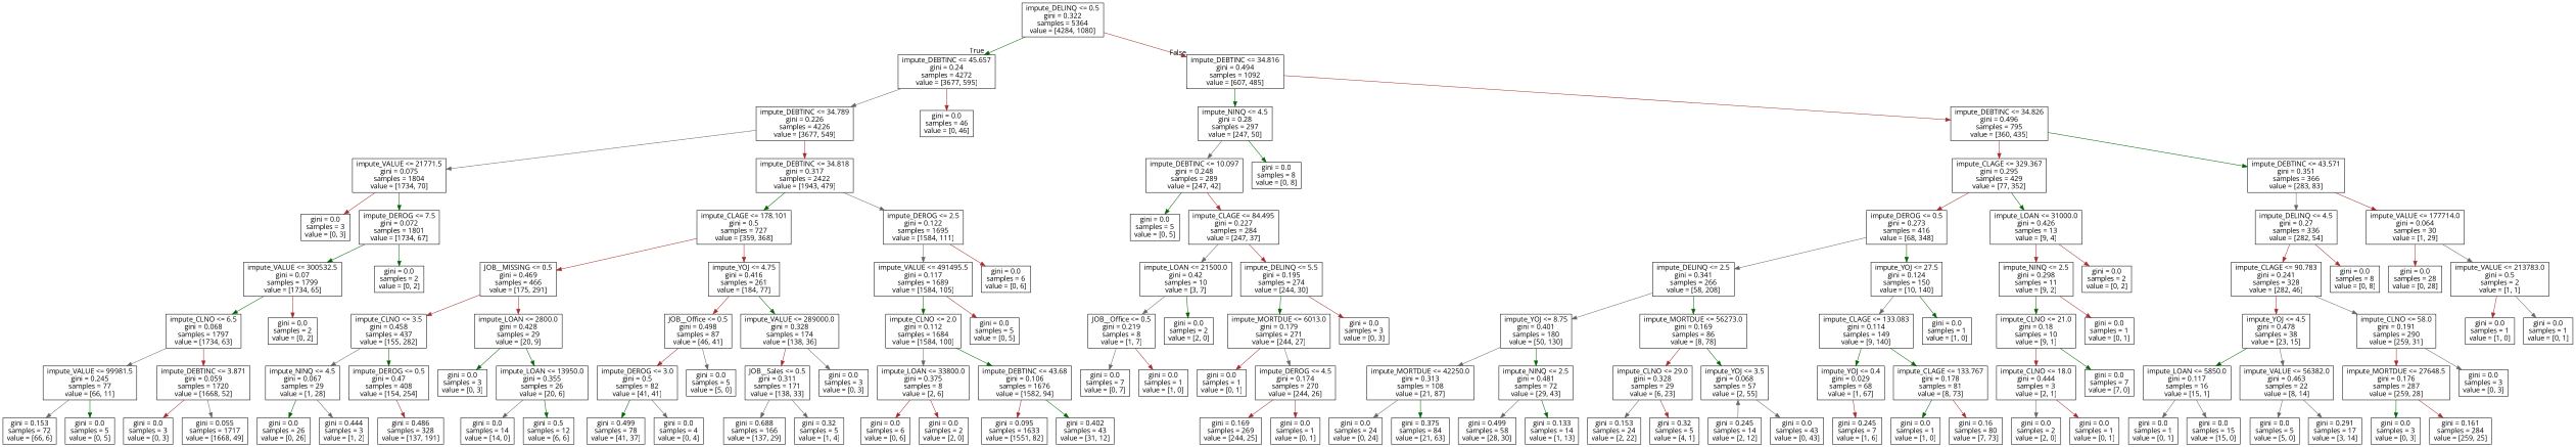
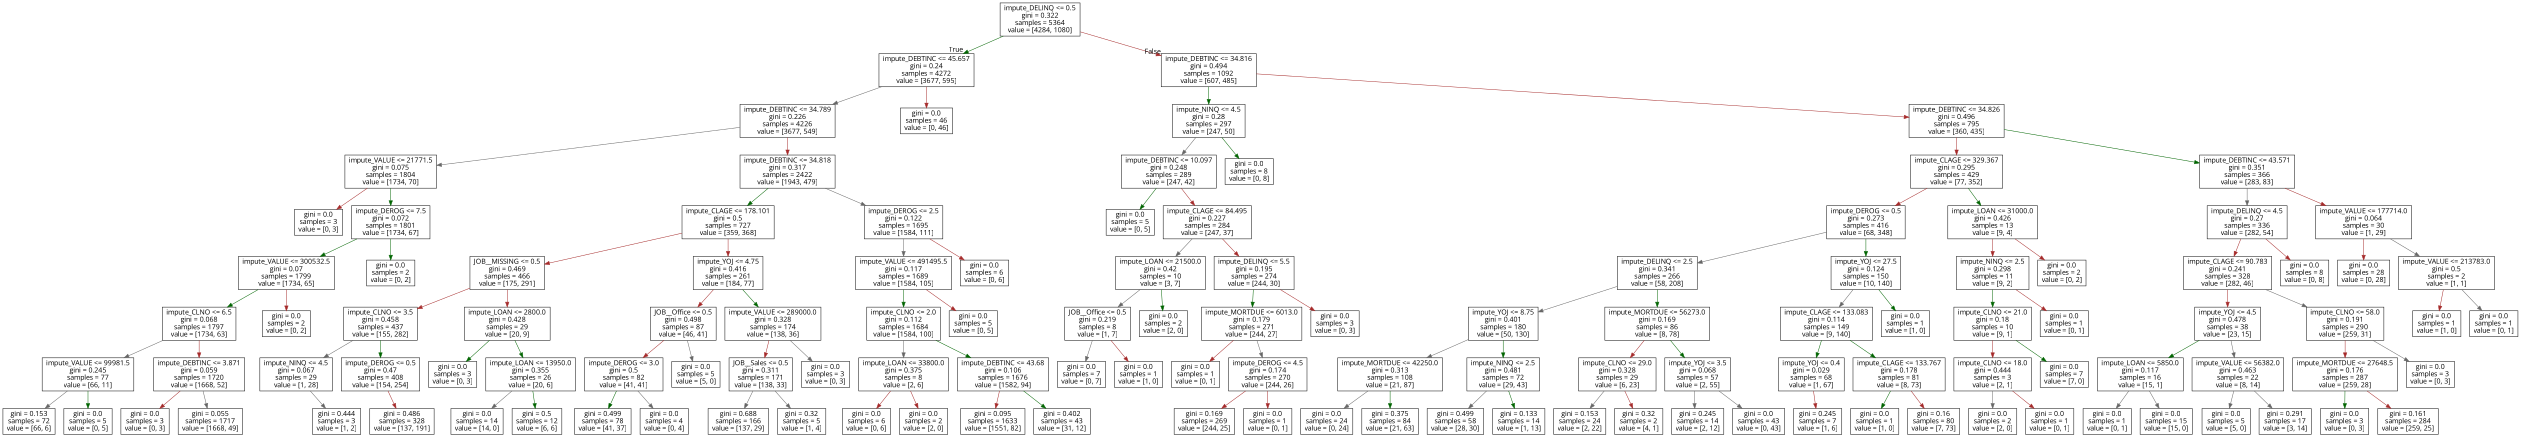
  digraph {
    fontname="Open Sans"
    node [fontname="Open Sans" shape=box]
    edge [color=brown fontname="Open Sans"]
    n1 [label="impute_DELINQ <= 0.5\ngini = 0.322\nsamples = 5364\nvalue = [4284, 1080]"]
    n2 [label="impute_DEBTINC <= 45.657\ngini = 0.24\nsamples = 4272\nvalue = [3677, 595]"]
    n3 [label="impute_DEBTINC <= 34.816\ngini = 0.494\nsamples = 1092\nvalue = [607, 485]"]
    n4 [label="impute_DEBTINC <= 34.789\ngini = 0.226\nsamples = 4226\nvalue = [3677, 549]"]
    n5 [label="gini = 0.0\nsamples = 46\nvalue = [0, 46]"]
    n6 [label="impute_NINQ <= 4.5\ngini = 0.28\nsamples = 297\nvalue = [247, 50]"]
    n7 [label="impute_DEBTINC <= 34.826\ngini = 0.496\nsamples = 795\nvalue = [360, 435]"]
    n8 [label="impute_VALUE <= 21771.5\ngini = 0.075\nsamples = 1804\nvalue = [1734, 70]"]
    n9 [label="impute_DEBTINC <= 34.818\ngini = 0.317\nsamples = 2422\nvalue = [1943, 479]"]
    n10 [label="gini = 0.0\nsamples = 3\nvalue = [0, 3]"]
    n11 [label="impute_DEROG <= 7.5\ngini = 0.072\nsamples = 1801\nvalue = [1734, 67]"]
    n12 [label="impute_CLAGE <= 178.101\ngini = 0.5\nsamples = 727\nvalue = [359, 368]"]
    n13 [label="impute_DEROG <= 2.5\ngini = 0.122\nsamples = 1695\nvalue = [1584, 111]"]
    n14 [label="impute_VALUE <= 300532.5\ngini = 0.07\nsamples = 1799\nvalue = [1734, 65]"]
    n15 [label="gini = 0.0\nsamples = 2\nvalue = [0, 2]"]
    n16 [label="impute_CLNO <= 6.5\ngini = 0.068\nsamples = 1797\nvalue = [1734, 63]"]
    n17 [label="gini = 0.0\nsamples = 2\nvalue = [0, 2]"]
    n18 [label="impute_VALUE <= 99981.5\ngini = 0.245\nsamples = 77\nvalue = [66, 11]"]
    n19 [label="impute_DEBTINC <= 3.871\ngini = 0.059\nsamples = 1720\nvalue = [1668, 52]"]
    n20 [label="gini = 0.153\nsamples = 72\nvalue = [66, 6]"]
    n21 [label="gini = 0.0\nsamples = 5\nvalue = [0, 5]"]
    n22 [label="gini = 0.0\nsamples = 3\nvalue = [0, 3]"]
    n23 [label="gini = 0.055\nsamples = 1717\nvalue = [1668, 49]"]
    n24 [label="JOB__MISSING <= 0.5\ngini = 0.469\nsamples = 466\nvalue = [175, 291]"]
    n25 [label="impute_YOJ <= 4.75\ngini = 0.416\nsamples = 261\nvalue = [184, 77]"]
    n26 [label="impute_VALUE <= 491495.5\ngini = 0.117\nsamples = 1689\nvalue = [1584, 105]"]
    n27 [label="gini = 0.0\nsamples = 6\nvalue = [0, 6]"]
    n28 [label="impute_CLNO <= 3.5\ngini = 0.458\nsamples = 437\nvalue = [155, 282]"]
    n29 [label="impute_LOAN <= 2800.0\ngini = 0.428\nsamples = 29\nvalue = [20, 9]"]
    n30 [label="JOB__Office <= 0.5\ngini = 0.498\nsamples = 87\nvalue = [46, 41]"]
    n31 [label="impute_VALUE <= 289000.0\ngini = 0.328\nsamples = 174\nvalue = [138, 36]"]
    n32 [label="impute_NINQ <= 4.5\ngini = 0.067\nsamples = 29\nvalue = [1, 28]"]
    n33 [label="impute_DEROG <= 0.5\ngini = 0.47\nsamples = 408\nvalue = [154, 254]"]
    n34 [label="gini = 0.0\nsamples = 3\nvalue = [0, 3]"]
    n35 [label="impute_LOAN <= 13950.0\ngini = 0.355\nsamples = 26\nvalue = [20, 6]"]
-   n36 [label="gini = 0.0\nsamples = 26\nvalue = [0, 26]"]
    n37 [label="gini = 0.444\nsamples = 3\nvalue = [1, 2]"]
    n38 [label="gini = 0.486\nsamples = 328\nvalue = [137, 191]"]
    n39 [label="gini = 0.0\nsamples = 14\nvalue = [14, 0]"]
    n40 [label="gini = 0.5\nsamples = 12\nvalue = [6, 6]"]
    n41 [label="impute_DEROG <= 3.0\ngini = 0.5\nsamples = 82\nvalue = [41, 41]"]
    n42 [label="gini = 0.0\nsamples = 5\nvalue = [5, 0]"]
    n43 [label="JOB__Sales <= 0.5\ngini = 0.311\nsamples = 171\nvalue = [138, 33]"]
    n44 [label="gini = 0.0\nsamples = 3\nvalue = [0, 3]"]
    n45 [label="gini = 0.499\nsamples = 78\nvalue = [41, 37]"]
    n46 [label="gini = 0.0\nsamples = 4\nvalue = [0, 4]"]
    n47 [label="gini = 0.688\nsamples = 166\nvalue = [137, 29]"]
    n48 [label="gini = 0.32\nsamples = 5\nvalue = [1, 4]"]
    n49 [label="impute_CLNO <= 2.0\ngini = 0.112\nsamples = 1684\nvalue = [1584, 100]"]
    n50 [label="gini = 0.0\nsamples = 5\nvalue = [0, 5]"]
    n51 [label="impute_LOAN <= 33800.0\ngini = 0.375\nsamples = 8\nvalue = [2, 6]"]
    n52 [label="impute_DEBTINC <= 43.68\ngini = 0.106\nsamples = 1676\nvalue = [1582, 94]"]
    n53 [label="gini = 0.0\nsamples = 6\nvalue = [0, 6]"]
    n54 [label="gini = 0.0\nsamples = 2\nvalue = [2, 0]"]
    n55 [label="gini = 0.095\nsamples = 1633\nvalue = [1551, 82]"]
    n56 [label="gini = 0.402\nsamples = 43\nvalue = [31, 12]"]
    n57 [label="impute_DEBTINC <= 10.097\ngini = 0.248\nsamples = 289\nvalue = [247, 42]"]
    n58 [label="gini = 0.0\nsamples = 8\nvalue = [0, 8]"]
    n59 [label="impute_CLAGE <= 329.367\ngini = 0.295\nsamples = 429\nvalue = [77, 352]"]
    n60 [label="impute_DEBTINC <= 43.571\ngini = 0.351\nsamples = 366\nvalue = [283, 83]"]
    n61 [label="gini = 0.0\nsamples = 5\nvalue = [0, 5]"]
    n62 [label="impute_CLAGE <= 84.495\ngini = 0.227\nsamples = 284\nvalue = [247, 37]"]
    n63 [label="impute_LOAN <= 21500.0\ngini = 0.42\nsamples = 10\nvalue = [3, 7]"]
    n64 [label="impute_DELINQ <= 5.5\ngini = 0.195\nsamples = 274\nvalue = [244, 30]"]
    n65 [label="JOB__Office <= 0.5\ngini = 0.219\nsamples = 8\nvalue = [1, 7]"]
    n66 [label="gini = 0.0\nsamples = 2\nvalue = [2, 0]"]
    n67 [label="impute_MORTDUE <= 6013.0\ngini = 0.179\nsamples = 271\nvalue = [244, 27]"]
    n68 [label="gini = 0.0\nsamples = 3\nvalue = [0, 3]"]
    n69 [label="gini = 0.0\nsamples = 7\nvalue = [0, 7]"]
    n70 [label="gini = 0.0\nsamples = 1\nvalue = [1, 0]"]
    n71 [label="gini = 0.0\nsamples = 1\nvalue = [0, 1]"]
    n72 [label="impute_DEROG <= 4.5\ngini = 0.174\nsamples = 270\nvalue = [244, 26]"]
    n73 [label="gini = 0.169\nsamples = 269\nvalue = [244, 25]"]
    n74 [label="gini = 0.0\nsamples = 1\nvalue = [0, 1]"]
    n75 [label="impute_DEROG <= 0.5\ngini = 0.273\nsamples = 416\nvalue = [68, 348]"]
    n76 [label="impute_LOAN <= 31000.0\ngini = 0.426\nsamples = 13\nvalue = [9, 4]"]
    n77 [label="impute_DELINQ <= 4.5\ngini = 0.27\nsamples = 336\nvalue = [282, 54]"]
    n78 [label="impute_VALUE <= 177714.0\ngini = 0.064\nsamples = 30\nvalue = [1, 29]"]
    n79 [label="impute_DELINQ <= 2.5\ngini = 0.341\nsamples = 266\nvalue = [58, 208]"]
    n80 [label="impute_YOJ <= 27.5\ngini = 0.124\nsamples = 150\nvalue = [10, 140]"]
    n81 [label="impute_NINQ <= 2.5\ngini = 0.298\nsamples = 11\nvalue = [9, 2]"]
    n82 [label="gini = 0.0\nsamples = 2\nvalue = [0, 2]"]
    n83 [label="impute_YOJ <= 8.75\ngini = 0.401\nsamples = 180\nvalue = [50, 130]"]
    n84 [label="impute_MORTDUE <= 56273.0\ngini = 0.169\nsamples = 86\nvalue = [8, 78]"]
    n85 [label="impute_CLAGE <= 133.083\ngini = 0.114\nsamples = 149\nvalue = [9, 140]"]
    n86 [label="gini = 0.0\nsamples = 1\nvalue = [1, 0]"]
    n87 [label="impute_MORTDUE <= 42250.0\ngini = 0.313\nsamples = 108\nvalue = [21, 87]"]
    n88 [label="impute_NINQ <= 2.5\ngini = 0.481\nsamples = 72\nvalue = [29, 43]"]
    n89 [label="impute_CLNO <= 29.0\ngini = 0.328\nsamples = 29\nvalue = [6, 23]"]
    n90 [label="impute_YOJ <= 3.5\ngini = 0.068\nsamples = 57\nvalue = [2, 55]"]
    n91 [label="gini = 0.0\nsamples = 24\nvalue = [0, 24]"]
    n92 [label="gini = 0.375\nsamples = 84\nvalue = [21, 63]"]
    n93 [label="gini = 0.499\nsamples = 58\nvalue = [28, 30]"]
    n94 [label="gini = 0.133\nsamples = 14\nvalue = [1, 13]"]
    n95 [label="gini = 0.153\nsamples = 24\nvalue = [2, 22]"]
-   n96 [label="gini = 0.32\nsamples = 5\nvalue = [4, 1]"]
+   n96 [label="gini = 0.32\nsamples = 2\nvalue = [4, 1]"]
    n97 [label="gini = 0.245\nsamples = 14\nvalue = [2, 12]"]
    n98 [label="gini = 0.0\nsamples = 43\nvalue = [0, 43]"]
    n99 [label="impute_YOJ <= 0.4\ngini = 0.029\nsamples = 68\nvalue = [1, 67]"]
    n100 [label="impute_CLAGE <= 133.767\ngini = 0.178\nsamples = 81\nvalue = [8, 73]"]
    n101 [label="gini = 0.245\nsamples = 7\nvalue = [1, 6]"]
    n102 [label="gini = 0.0\nsamples = 1\nvalue = [1, 0]"]
    n103 [label="gini = 0.16\nsamples = 80\nvalue = [7, 73]"]
    n104 [label="impute_CLNO <= 21.0\ngini = 0.18\nsamples = 10\nvalue = [9, 1]"]
    n105 [label="gini = 0.0\nsamples = 1\nvalue = [0, 1]"]
    n106 [label="impute_CLNO <= 18.0\ngini = 0.444\nsamples = 3\nvalue = [2, 1]"]
    n107 [label="gini = 0.0\nsamples = 7\nvalue = [7, 0]"]
    n108 [label="gini = 0.0\nsamples = 2\nvalue = [2, 0]"]
    n109 [label="gini = 0.0\nsamples = 1\nvalue = [0, 1]"]
    n110 [label="impute_CLAGE <= 90.783\ngini = 0.241\nsamples = 328\nvalue = [282, 46]"]
    n111 [label="gini = 0.0\nsamples = 8\nvalue = [0, 8]"]
    n112 [label="gini = 0.0\nsamples = 28\nvalue = [0, 28]"]
    n113 [label="impute_VALUE <= 213783.0\ngini = 0.5\nsamples = 2\nvalue = [1, 1]"]
    n114 [label="impute_YOJ <= 4.5\ngini = 0.478\nsamples = 38\nvalue = [23, 15]"]
    n115 [label="impute_CLNO <= 58.0\ngini = 0.191\nsamples = 290\nvalue = [259, 31]"]
    n116 [label="impute_LOAN <= 5850.0\ngini = 0.117\nsamples = 16\nvalue = [15, 1]"]
    n117 [label="impute_VALUE <= 56382.0\ngini = 0.463\nsamples = 22\nvalue = [8, 14]"]
    n118 [label="impute_MORTDUE <= 27648.5\ngini = 0.176\nsamples = 287\nvalue = [259, 28]"]
    n119 [label="gini = 0.0\nsamples = 3\nvalue = [0, 3]"]
    n120 [label="gini = 0.0\nsamples = 1\nvalue = [0, 1]"]
    n121 [label="gini = 0.0\nsamples = 15\nvalue = [15, 0]"]
    n122 [label="gini = 0.0\nsamples = 5\nvalue = [5, 0]"]
    n123 [label="gini = 0.291\nsamples = 17\nvalue = [3, 14]"]
    n124 [label="gini = 0.0\nsamples = 3\nvalue = [0, 3]"]
    n125 [label="gini = 0.161\nsamples = 284\nvalue = [259, 25]"]
    n126 [label="gini = 0.0\nsamples = 1\nvalue = [1, 0]"]
    n127 [label="gini = 0.0\nsamples = 1\nvalue = [0, 1]"]
    n1 -> n2 [color=darkgreen headlabel=True labelangle=45 labeldistance=2.5]
    n1 -> n3 [headlabel=False labelangle=-45 labeldistance=2.5]
    n2 -> n4 [color=gray40]
    n2 -> n5
    n3 -> n6 [color=darkgreen]
    n3 -> n7
    n4 -> n8 [color=gray40]
    n4 -> n9
    n6 -> n57 [color=gray40]
    n6 -> n58 [color=darkgreen]
    n7 -> n59
    n7 -> n60 [color=darkgreen]
    n8 -> n10
    n8 -> n11 [color=darkgreen]
    n9 -> n12 [color=darkgreen]
    n9 -> n13 [color=gray40]
    n11 -> n14 [color=darkgreen]
    n11 -> n15 [color=darkgreen]
    n12 -> n24
    n12 -> n25
    n13 -> n26 [color=gray40]
    n13 -> n27
    n14 -> n16 [color=darkgreen]
    n14 -> n17
    n16 -> n18 [color=gray40]
    n16 -> n19
    n18 -> n20 [color=gray40]
    n18 -> n21 [color=darkgreen]
    n19 -> n22
    n19 -> n23 [color=gray40]
    n24 -> n28
    n24 -> n29
    n25 -> n30
    n25 -> n31 [color=darkgreen]
    n26 -> n49 [color=darkgreen]
    n26 -> n50
    n28 -> n32 [color=gray40]
    n28 -> n33 [color=darkgreen]
    n29 -> n34 [color=darkgreen]
    n29 -> n35 [color=darkgreen]
    n30 -> n41
    n30 -> n42 [color=gray40]
    n31 -> n43
    n31 -> n44 [color=gray40]
-   n32 -> n36 [color=darkgreen]
    n32 -> n37 [color=gray40]
    n33 -> n38
    n35 -> n39 [color=gray40]
    n35 -> n40 [color=darkgreen]
    n41 -> n45 [color=darkgreen]
    n41 -> n46 [color=gray40]
    n43 -> n47 [color=gray40]
    n43 -> n48 [color=gray40]
    n49 -> n51 [color=gray40]
    n49 -> n52 [color=darkgreen]
    n51 -> n53
    n51 -> n54
    n52 -> n55
    n52 -> n56 [color=darkgreen]
    n57 -> n61 [color=darkgreen]
    n57 -> n62
    n59 -> n75
    n59 -> n76 [color=darkgreen]
    n60 -> n77 [color=gray40]
    n60 -> n78
    n62 -> n63 [color=gray40]
    n62 -> n64
    n63 -> n65 [color=gray40]
    n63 -> n66 [color=darkgreen]
    n64 -> n67 [color=darkgreen]
    n64 -> n68
    n65 -> n69 [color=gray40]
    n65 -> n70
    n67 -> n71
    n67 -> n72 [color=gray40]
    n72 -> n73
    n72 -> n74
    n75 -> n79 [color=gray40]
    n75 -> n80 [color=darkgreen]
    n76 -> n81
    n76 -> n82
    n77 -> n110
    n77 -> n111
    n78 -> n112
    n78 -> n113 [color=gray40]
    n79 -> n83 [color=gray40]
    n79 -> n84 [color=darkgreen]
    n80 -> n85 [color=gray40]
    n80 -> n86 [color=darkgreen]
    n81 -> n104 [color=darkgreen]
    n81 -> n105
    n83 -> n87 [color=gray40]
    n83 -> n88 [color=darkgreen]
    n84 -> n89
    n84 -> n90 [color=darkgreen]
    n85 -> n99 [color=darkgreen]
    n85 -> n100 [color=darkgreen]
    n87 -> n91 [color=gray40]
    n87 -> n92 [color=darkgreen]
    n88 -> n93 [color=gray40]
    n88 -> n94 [color=darkgreen]
    n89 -> n95 [color=gray40]
    n89 -> n96
-   n97 -> n90 [color=gray40]
+   n90 -> n97 [color=gray40]
    n90 -> n98 [color=gray40]
    n99 -> n101
    n100 -> n102 [color=darkgreen]
    n100 -> n103
    n104 -> n106
    n104 -> n107 [color=darkgreen]
    n106 -> n108 [color=gray40]
    n106 -> n109
    n110 -> n114
    n110 -> n115 [color=gray40]
    n113 -> n126
    n113 -> n127 [color=gray40]
    n114 -> n116 [color=darkgreen]
    n114 -> n117 [color=gray40]
    n115 -> n118
    n115 -> n119 [color=gray40]
    n116 -> n120 [color=gray40]
    n116 -> n121 [color=gray40]
    n117 -> n122 [color=gray40]
    n117 -> n123 [color=gray40]
    n118 -> n124 [color=darkgreen]
    n118 -> n125
  }
